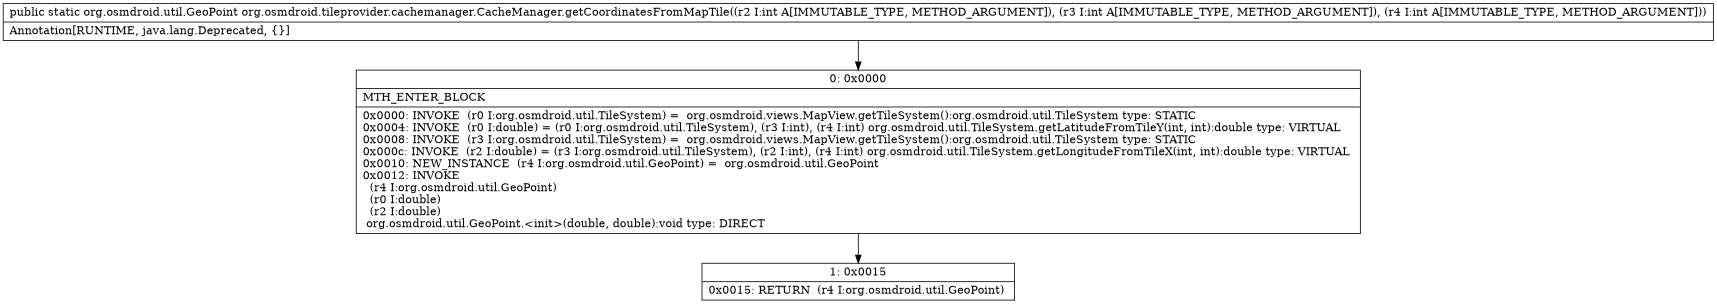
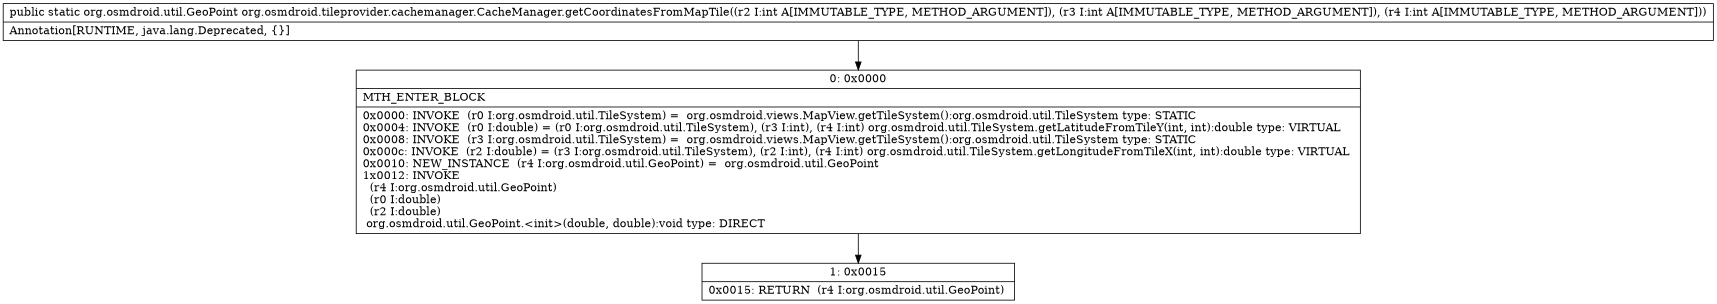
  digraph {
    node [shape=record]
-   n1 [label="{0\:\ 0x0000|MTH_ENTER_BLOCK\l|0x0000: INVOKE  (r0 I:org.osmdroid.util.TileSystem) =  org.osmdroid.views.MapView.getTileSystem():org.osmdroid.util.TileSystem type: STATIC \l0x0004: INVOKE  (r0 I:double) = (r0 I:org.osmdroid.util.TileSystem), (r3 I:int), (r4 I:int) org.osmdroid.util.TileSystem.getLatitudeFromTileY(int, int):double type: VIRTUAL \l0x0008: INVOKE  (r3 I:org.osmdroid.util.TileSystem) =  org.osmdroid.views.MapView.getTileSystem():org.osmdroid.util.TileSystem type: STATIC \l0x000c: INVOKE  (r2 I:double) = (r3 I:org.osmdroid.util.TileSystem), (r2 I:int), (r4 I:int) org.osmdroid.util.TileSystem.getLongitudeFromTileX(int, int):double type: VIRTUAL \l0x0010: NEW_INSTANCE  (r4 I:org.osmdroid.util.GeoPoint) =  org.osmdroid.util.GeoPoint \l0x0012: INVOKE  \l  (r4 I:org.osmdroid.util.GeoPoint)\l  (r0 I:double)\l  (r2 I:double)\l org.osmdroid.util.GeoPoint.\<init\>(double, double):void type: DIRECT \l}"]
+   n1 [label="{0\:\ 0x0000|MTH_ENTER_BLOCK\l|0x0000: INVOKE  (r0 I:org.osmdroid.util.TileSystem) =  org.osmdroid.views.MapView.getTileSystem():org.osmdroid.util.TileSystem type: STATIC \l0x0004: INVOKE  (r0 I:double) = (r0 I:org.osmdroid.util.TileSystem), (r3 I:int), (r4 I:int) org.osmdroid.util.TileSystem.getLatitudeFromTileY(int, int):double type: VIRTUAL \l0x0008: INVOKE  (r3 I:org.osmdroid.util.TileSystem) =  org.osmdroid.views.MapView.getTileSystem():org.osmdroid.util.TileSystem type: STATIC \l0x000c: INVOKE  (r2 I:double) = (r3 I:org.osmdroid.util.TileSystem), (r2 I:int), (r4 I:int) org.osmdroid.util.TileSystem.getLongitudeFromTileX(int, int):double type: VIRTUAL \l0x0010: NEW_INSTANCE  (r4 I:org.osmdroid.util.GeoPoint) =  org.osmdroid.util.GeoPoint \l1x0012: INVOKE  \l  (r4 I:org.osmdroid.util.GeoPoint)\l  (r0 I:double)\l  (r2 I:double)\l org.osmdroid.util.GeoPoint.\<init\>(double, double):void type: DIRECT \l}"]
    n2 [label="{1\:\ 0x0015|0x0015: RETURN  (r4 I:org.osmdroid.util.GeoPoint) \l}"]
    n3 [label="{public static org.osmdroid.util.GeoPoint org.osmdroid.tileprovider.cachemanager.CacheManager.getCoordinatesFromMapTile((r2 I:int A[IMMUTABLE_TYPE, METHOD_ARGUMENT]), (r3 I:int A[IMMUTABLE_TYPE, METHOD_ARGUMENT]), (r4 I:int A[IMMUTABLE_TYPE, METHOD_ARGUMENT]))  | Annotation[RUNTIME, java.lang.Deprecated, \{\}]\l}"]
    n1 -> n2
    n3 -> n1
  }
